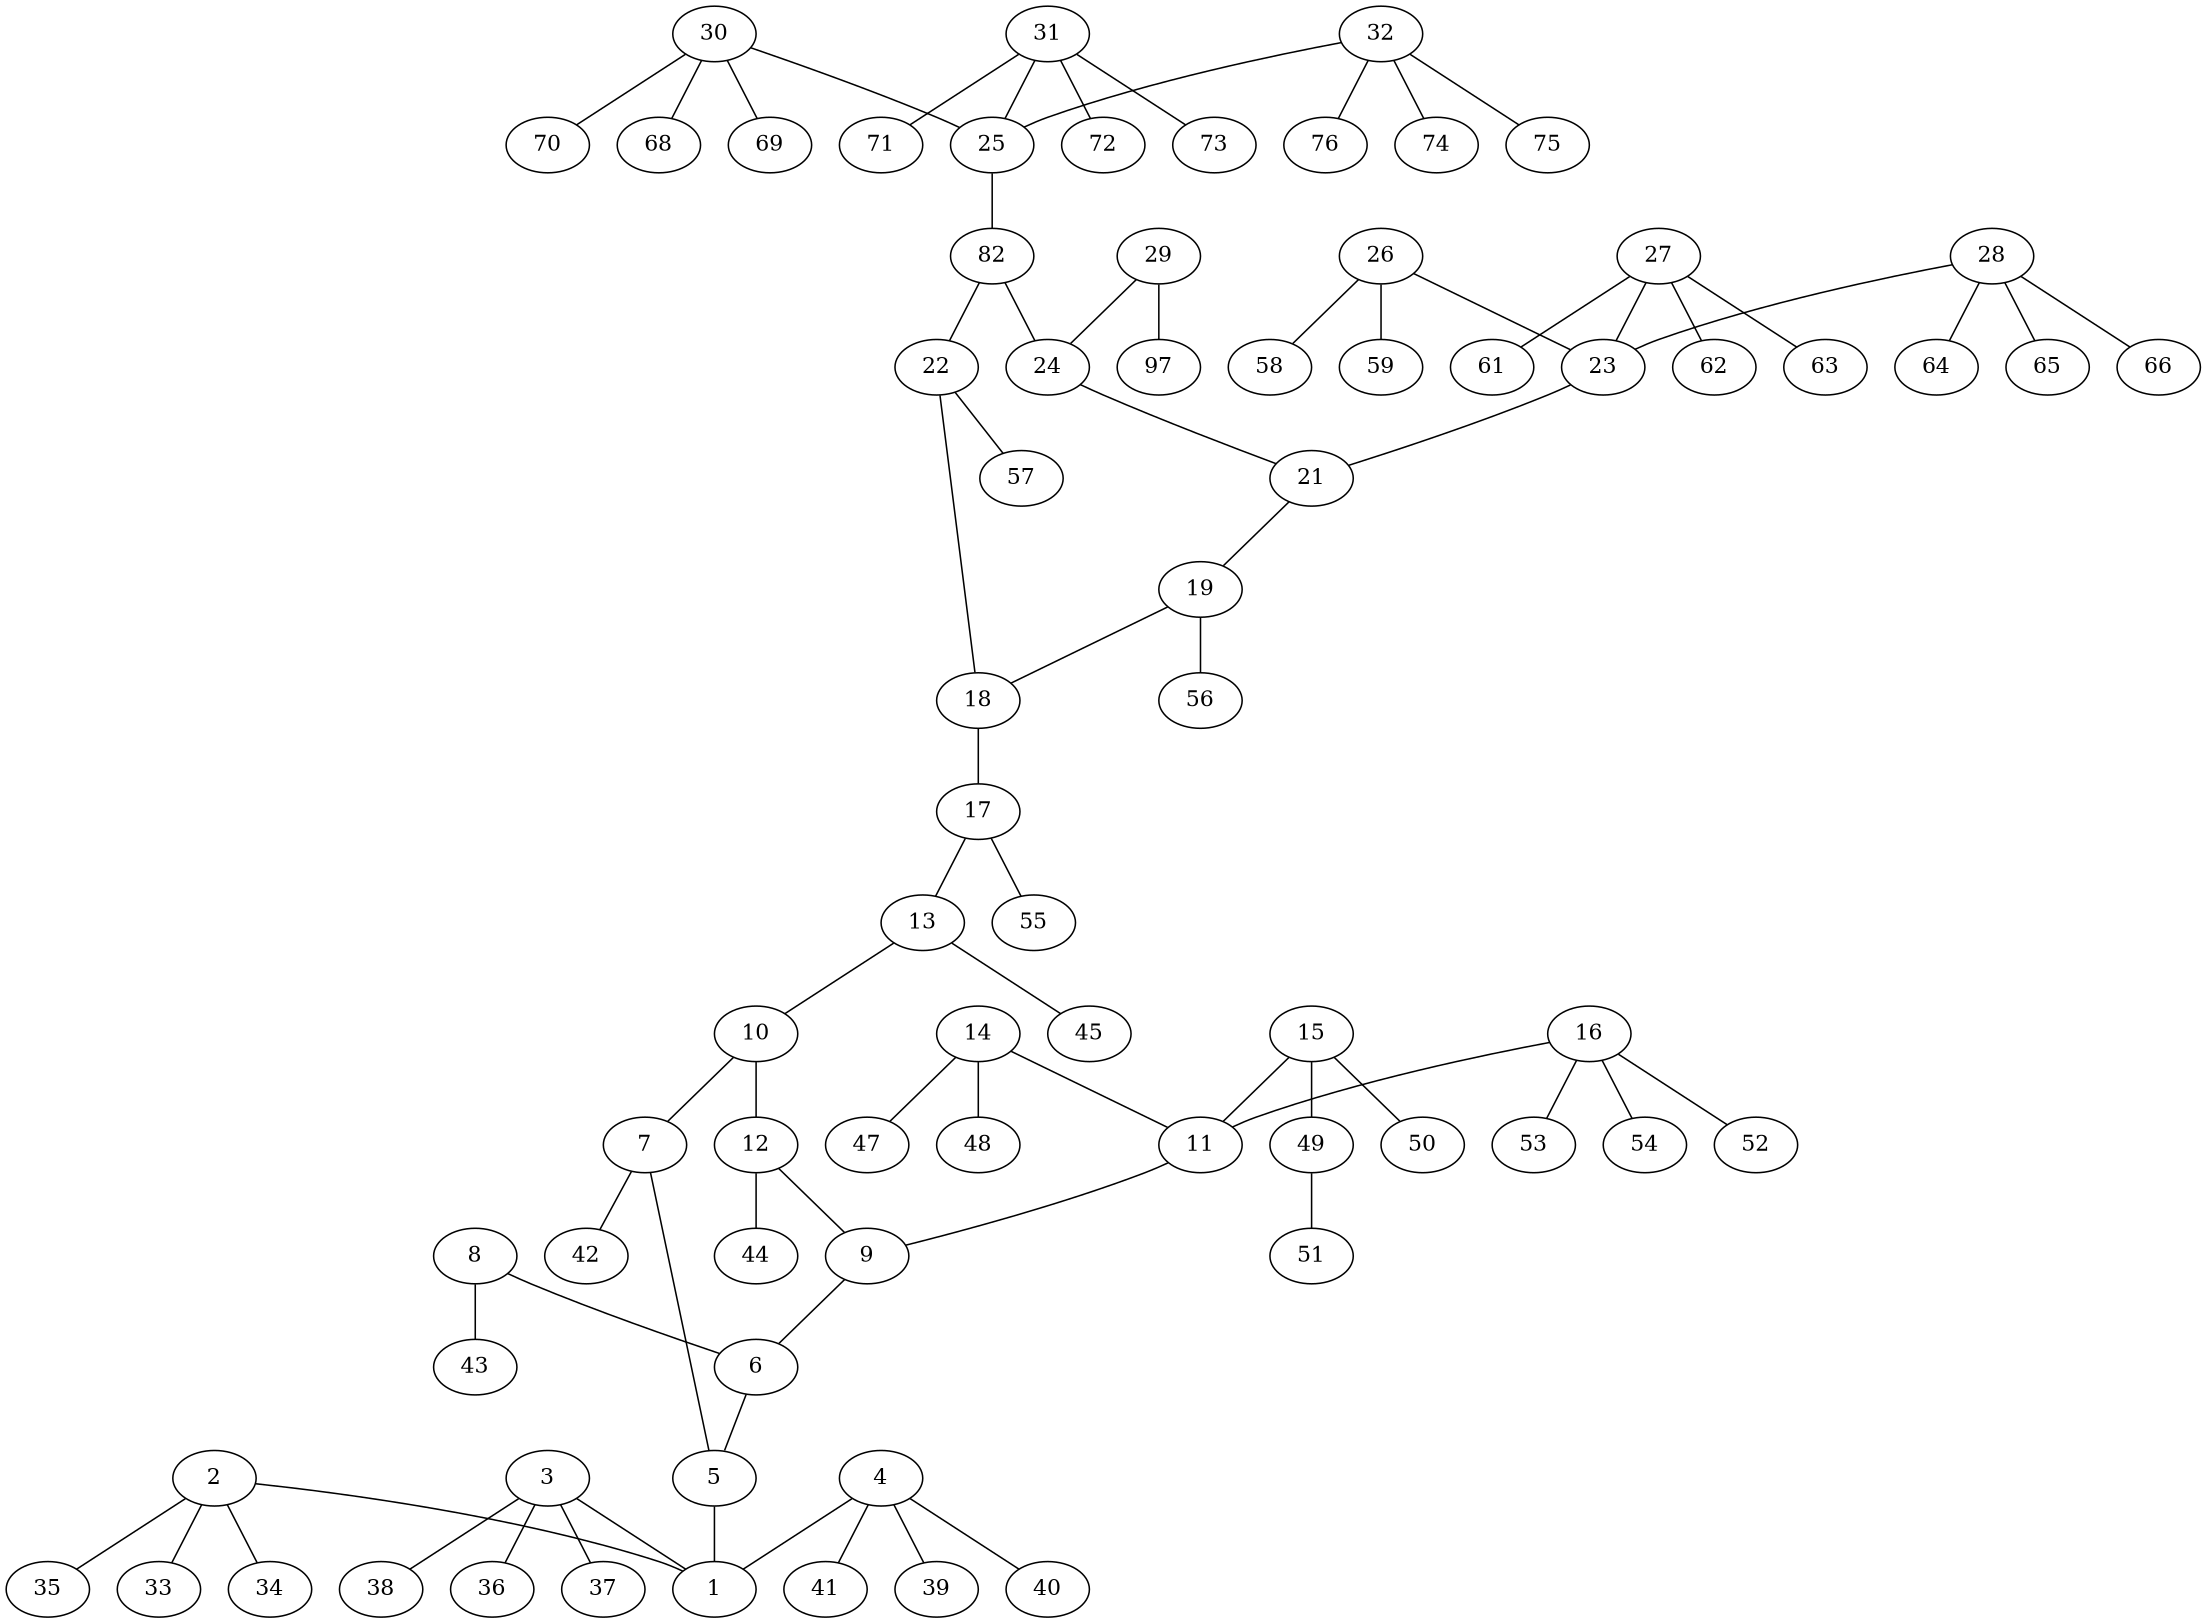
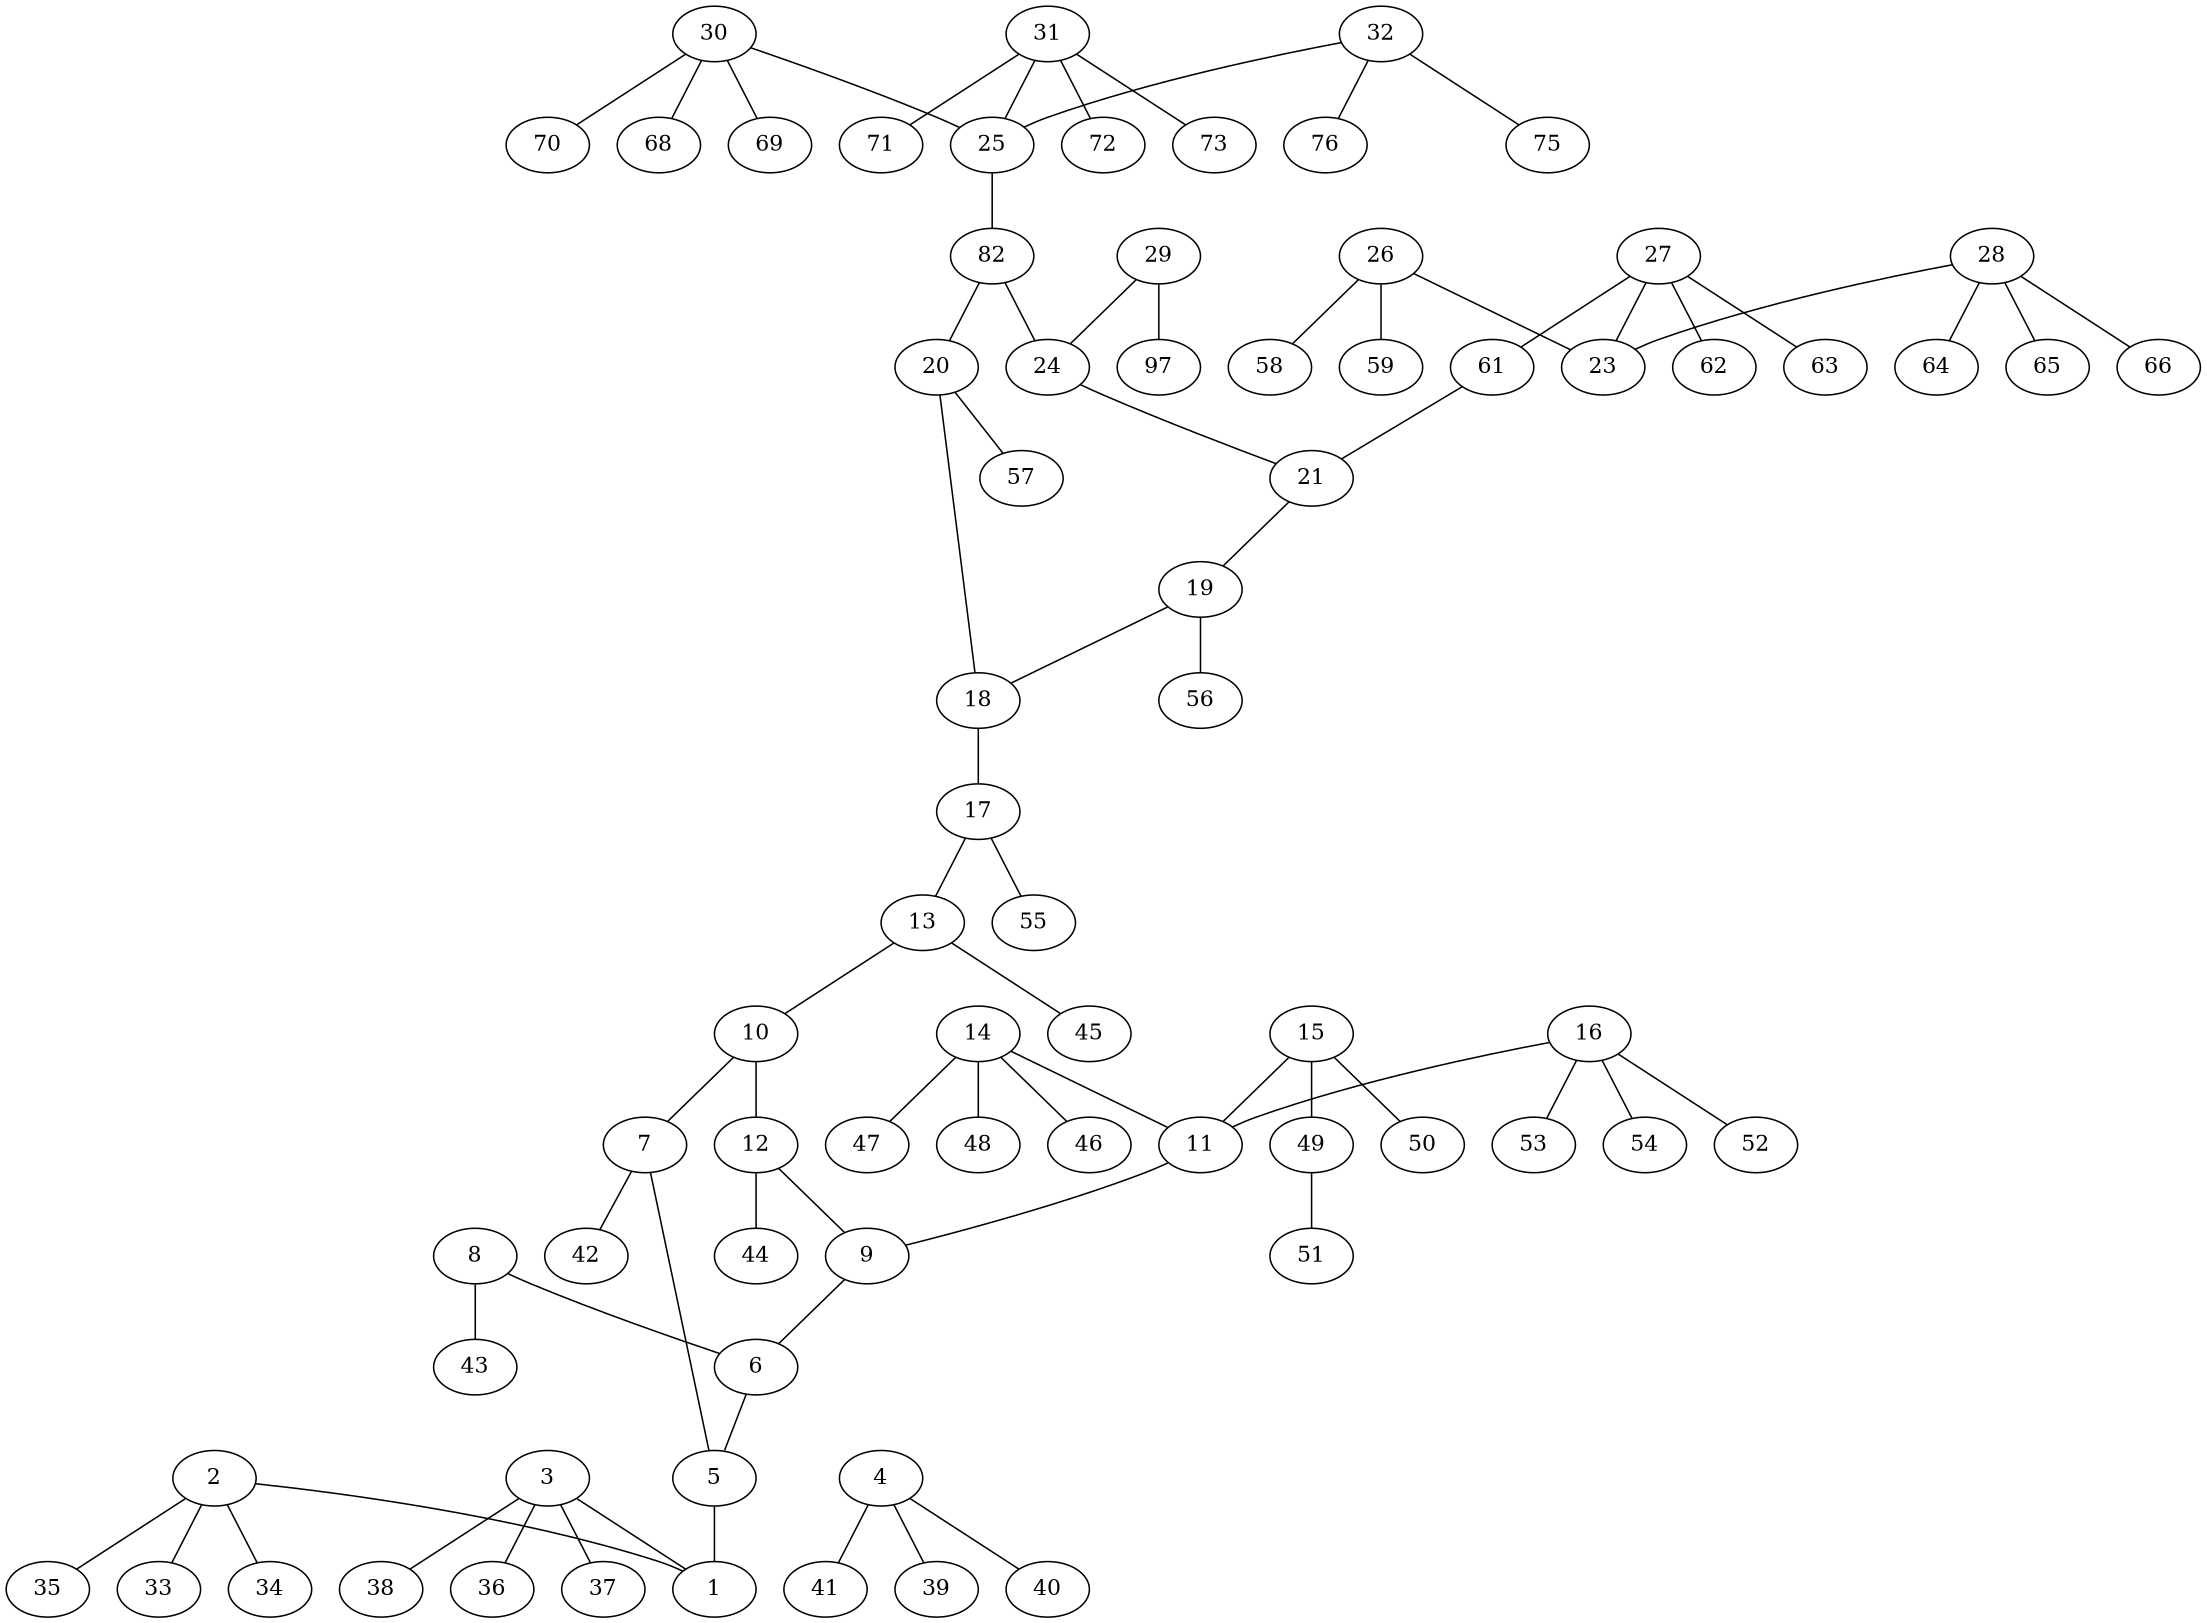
  graph {
    node [chem=H]
    edge [valence=1]
    1 [chem=C]
    2 [chem=C]
    33
    34
    35
    3 [chem=C]
    36
    37
    38
    4 [chem=C]
    39
    40
    41
    5 [chem=C]
    6 [chem=C]
    7 [chem=C]
    42
    8 [chem=O]
    43
    9 [chem=C]
    10 [chem=C]
    12 [chem=C]
    44
    11 [chem=C]
    13 [chem=C]
    45
    14 [chem=C]
+   46
    47
    48
    15 [chem=C]
    49
    50
    51
    16 [chem=C]
    52
    53
    54
    17 [chem=C]
    55
    18 [chem=C]
    19 [chem=C]
    56
-   20 [chem=C label=22]
+   20 [chem=C]
    57
    21 [chem=C]
    n47 [chem=C label=82]
    24 [chem=C]
    23 [chem=C]
    25 [chem=C]
    26 [chem=C]
    58
    59
    27 [chem=C]
    61
    62
    63
    28 [chem=C]
    64
    65
    66
    29 [chem=O]
    n63 [label=97]
    30 [chem=C]
    68
    69
    70
    31 [chem=C]
    71
    72
    73
    32 [chem=C]
-   74
    75
    76
    2 -- 1
    2 -- 33
    2 -- 34
    2 -- 35
    3 -- 1
    3 -- 36
    3 -- 37
    3 -- 38
-   4 -- 1
    4 -- 39
    4 -- 40
    4 -- 41
    5 -- 1
    6 -- 5 [valence=2]
    7 -- 5
    7 -- 42
    8 -- 6
    8 -- 43
    9 -- 6
    10 -- 7 [valence=2]
    10 -- 12
    12 -- 9 [valence=2]
    12 -- 44
    11 -- 9
    13 -- 10
    13 -- 45
    14 -- 11
+   14 -- 46
    14 -- 47
    14 -- 48
    15 -- 11
    15 -- 49
    15 -- 50
    49 -- 51
    16 -- 11
    16 -- 52
    16 -- 53
    16 -- 54
    17 -- 13 [valence=2]
    17 -- 55
    18 -- 17
    19 -- 18 [valence=2]
    19 -- 56
    20 -- 18
    20 -- 57
    21 -- 19
    n47 -- 20 [valence=2]
    n47 -- 24
    24 -- 21 [valence=2]
-   23 -- 21
+   61 -- 21
    25 -- n47
    26 -- 23
    26 -- 58
    26 -- 59
    27 -- 23
    27 -- 61
    27 -- 62
    27 -- 63
    28 -- 23
    28 -- 64
    28 -- 65
    28 -- 66
    29 -- 24
    29 -- n63
    30 -- 25
    30 -- 68
    30 -- 69
    30 -- 70
    31 -- 25
    31 -- 71
    31 -- 72
    31 -- 73
    32 -- 25
-   32 -- 74
    32 -- 75
    32 -- 76
  }
